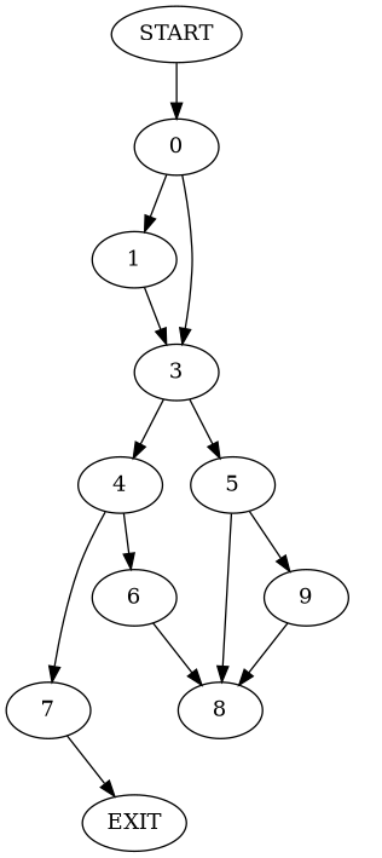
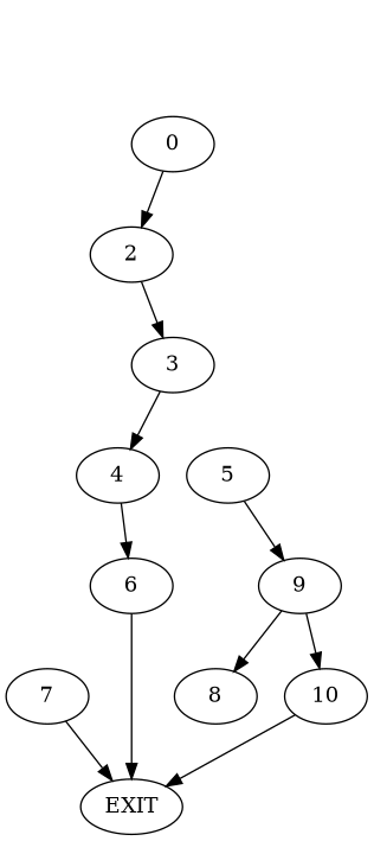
  digraph {
-   n1 [label=START]
    n2 [label=0]
-   2 [label=1]
+   2
    3
    n5 [label=EXIT]
    4
    5
    6
    7
    8
    9
-   n1 -> n2
+   10
    n2 -> 2
-   n2 -> 3
    2 -> 3
    3 -> 4
-   3 -> 5
    4 -> 6
-   4 -> 7
-   5 -> 8
    5 -> 9
-   6 -> 8
+   6 -> n5
    7 -> n5
    9 -> 8
+   9 -> 10
+   10 -> n5
  }
